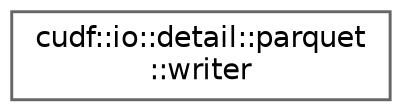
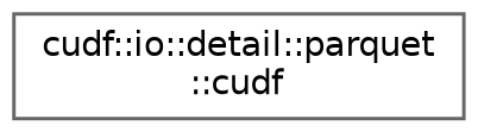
  digraph {
    rankdir=LR
-   n1 [color=grey40 fillcolor=white fontname=Helvetica fontsize=10 height=0.2 label="cudf::io::detail::parquet\l::writer" shape=box style=filled width=0.4]
+   n1 [color=grey40 fillcolor=white fontname=Helvetica fontsize=10 height=0.2 label="cudf::io::detail::parquet\l::cudf" shape=box style=filled width=0.4]
  }
